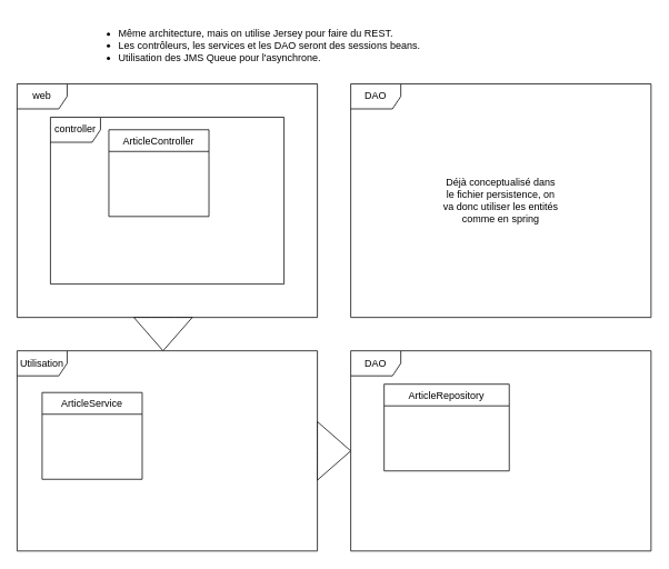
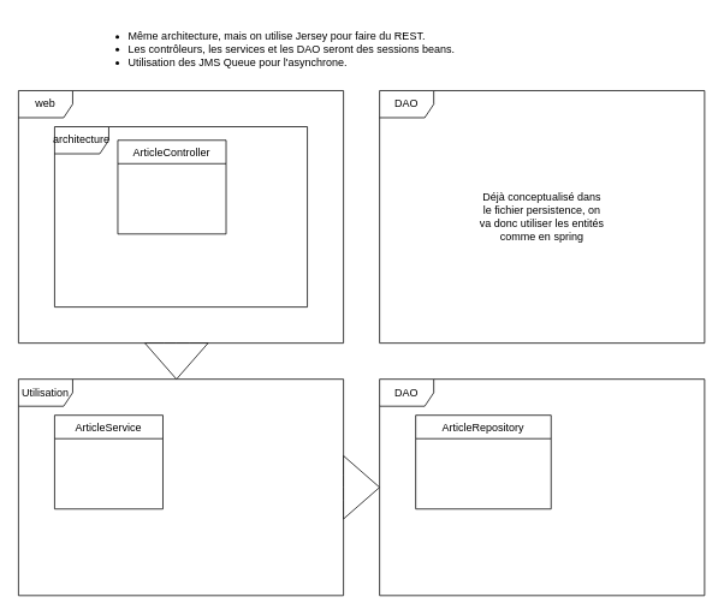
  <mxCell id="0" />
  <mxCell id="1" parent="0" />
  <mxCell id="2" value="web" style="shape=umlFrame;whiteSpace=wrap;html=1;" parent="1" vertex="1"><mxGeometry x="20" y="100" width="360" height="280" as="geometry" /></mxCell>
- <mxCell id="3" value="controller" style="shape=umlFrame;whiteSpace=wrap;html=1;" parent="1" vertex="1"><mxGeometry x="60" y="140" width="280" height="200" as="geometry" /></mxCell>
+ <mxCell id="3" value="architecture" style="shape=umlFrame;whiteSpace=wrap;html=1;" parent="1" vertex="1"><mxGeometry x="60" y="140" width="280" height="200" as="geometry" /></mxCell>
  <mxCell id="4" value="Utilisation" style="shape=umlFrame;whiteSpace=wrap;html=1;" parent="1" vertex="1"><mxGeometry x="20" y="420" width="360" height="240" as="geometry" /></mxCell>
  <mxCell id="5" value="DAO" style="shape=umlFrame;whiteSpace=wrap;html=1;" parent="1" vertex="1"><mxGeometry x="420" y="420" width="360" height="240" as="geometry" /></mxCell>
  <mxCell id="6" value="ArticleRepository" style="swimlane;fontStyle=0;childLayout=stackLayout;horizontal=1;startSize=26;fillColor=none;horizontalStack=0;resizeParent=1;resizeParentMax=0;resizeLast=0;collapsible=1;marginBottom=0;" parent="1" vertex="1"><mxGeometry x="460" y="460" width="150" height="104" as="geometry" /></mxCell>
  <mxCell id="7" value="" style="html=1;shadow=0;dashed=0;align=center;verticalAlign=middle;shape=mxgraph.arrows2.arrow;dy=0.6;dx=40;direction=south;notch=0;" parent="1" vertex="1"><mxGeometry x="160" y="380" width="70" height="40" as="geometry" /></mxCell>
  <mxCell id="8" value="" style="html=1;shadow=0;dashed=0;align=center;verticalAlign=middle;shape=mxgraph.arrows2.arrow;dy=0.6;dx=40;notch=0;" parent="1" vertex="1"><mxGeometry x="380" y="505" width="40" height="70" as="geometry" /></mxCell>
- <mxCell id="9" value="ArticleService" style="swimlane;fontStyle=0;childLayout=stackLayout;horizontal=1;startSize=26;fillColor=none;horizontalStack=0;resizeParent=1;resizeParentMax=0;resizeLast=0;collapsible=1;marginBottom=0;" parent="1" vertex="1"><mxGeometry x="50" y="470" width="120" height="104" as="geometry" /></mxCell>
+ <mxCell id="9" value="ArticleService" style="swimlane;fontStyle=0;childLayout=stackLayout;horizontal=1;startSize=26;fillColor=none;horizontalStack=0;resizeParent=1;resizeParentMax=0;resizeLast=0;collapsible=1;marginBottom=0;" parent="1" vertex="1"><mxGeometry x="60" y="460" width="120" height="104" as="geometry" /></mxCell>
  <mxCell id="10" value="ArticleController" style="swimlane;fontStyle=0;childLayout=stackLayout;horizontal=1;startSize=26;fillColor=none;horizontalStack=0;resizeParent=1;resizeParentMax=0;resizeLast=0;collapsible=1;marginBottom=0;" parent="1" vertex="1"><mxGeometry x="130" y="155" width="120" height="104" as="geometry" /></mxCell>
  <mxCell id="11" value="DAO" style="shape=umlFrame;whiteSpace=wrap;html=1;" parent="1" vertex="1"><mxGeometry x="420" y="100" width="360" height="280" as="geometry" /></mxCell>
  <mxCell id="12" value="Déjà conceptualisé dans le fichier persistence, on va donc utiliser les entités comme en spring" style="text;html=1;strokeColor=none;fillColor=none;align=center;verticalAlign=middle;whiteSpace=wrap;rounded=0;" parent="1" vertex="1"><mxGeometry x="530" y="206" width="140" height="68" as="geometry" /></mxCell>
  <mxCell id="13" value="&lt;ul&gt;&lt;li&gt;Même architecture, mais on utilise Jersey pour faire du REST. &lt;/li&gt;&lt;li&gt;Les contrôleurs, les services et les DAO seront des sessions beans.&lt;/li&gt;&lt;li&gt;Utilisation des JMS Queue pour l'asynchrone.&lt;/li&gt;&lt;/ul&gt;" style="text;html=1;strokeColor=none;fillColor=none;align=left;verticalAlign=middle;whiteSpace=wrap;rounded=0;" vertex="1" parent="1"><mxGeometry x="100" y="20" width="600" height="68" as="geometry" /></mxCell>
